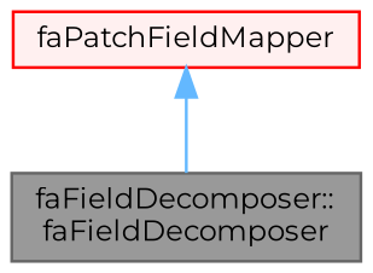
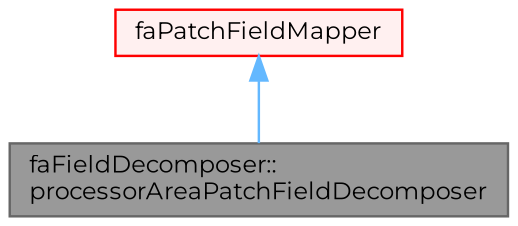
  digraph {
    fontname=Montserrat
    node [fontname=Montserrat fontsize=10 shape=box style=filled]
-   n1 [color=gray40 fillcolor=grey60 fontcolor=black height=0.2 label="faFieldDecomposer::\lfaFieldDecomposer" width=0.4]
+   n1 [color=gray40 fillcolor=grey60 fontcolor=black height=0.2 label="faFieldDecomposer::\lprocessorAreaPatchFieldDecomposer" width=0.4]
    n2 [color=red fillcolor="#FFF0F0" height=0.2 label=faPatchFieldMapper width=0.4]
    n2 -> n1 [color=steelblue1 dir=back fontname=Montserrat fontsize=10 labelfontname=Helvetica labelfontsize=10 style=solid]
  }
